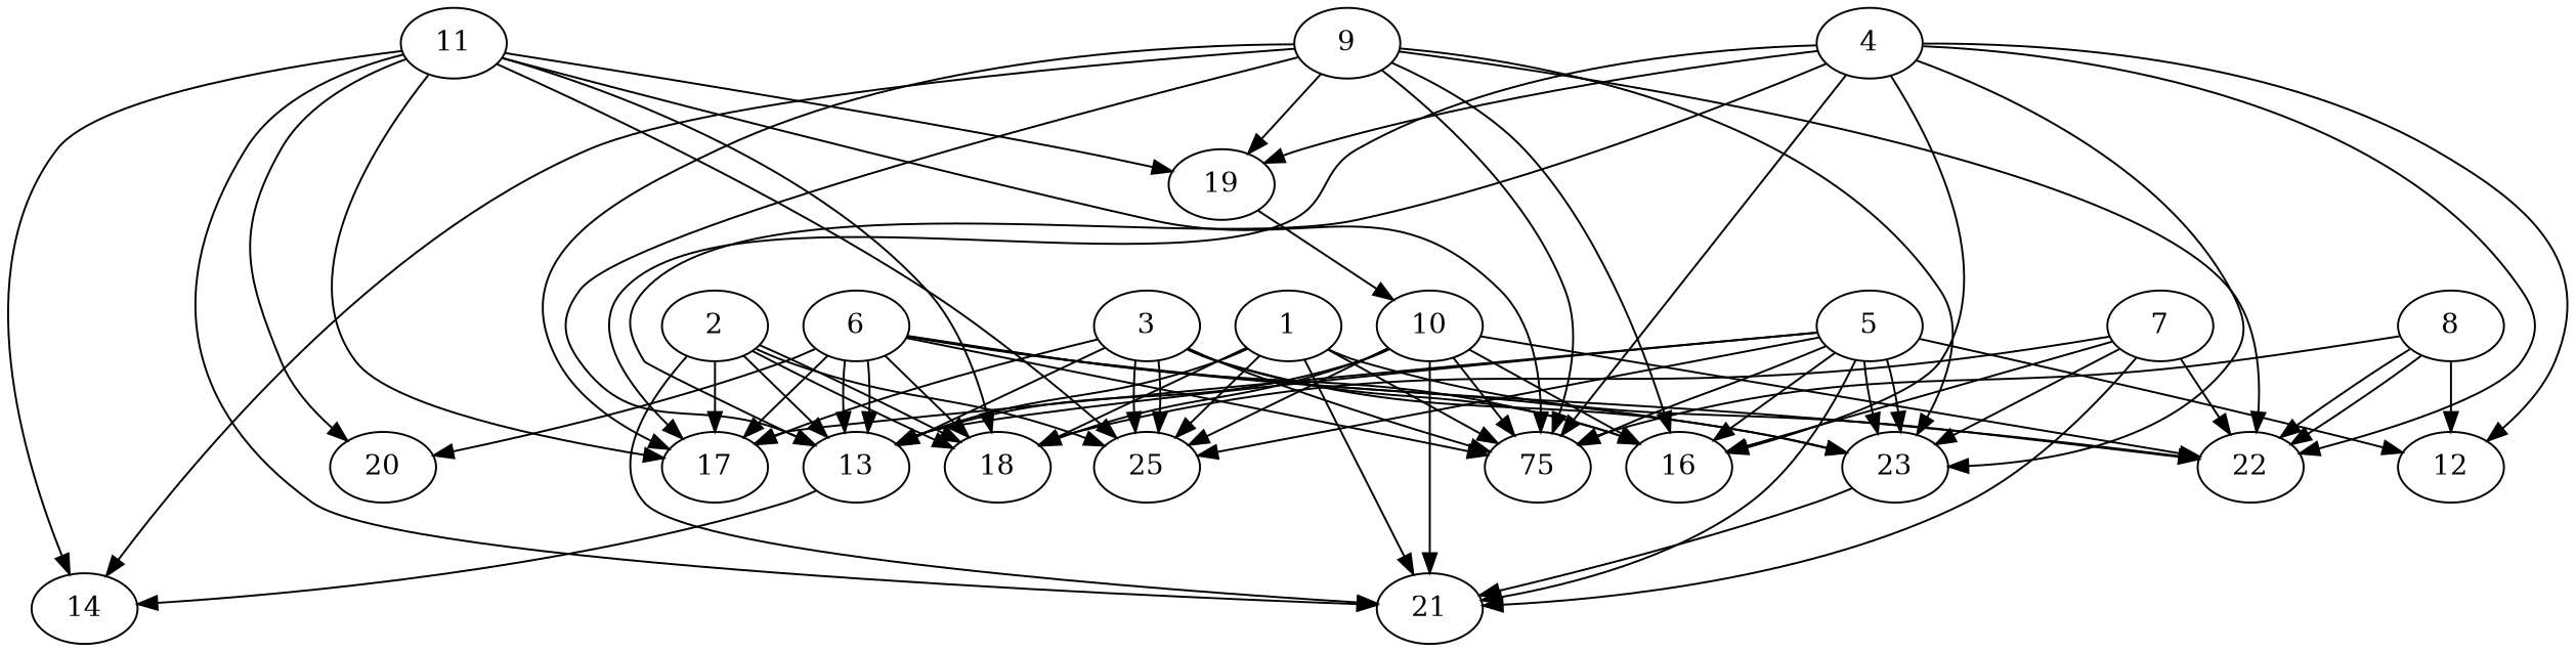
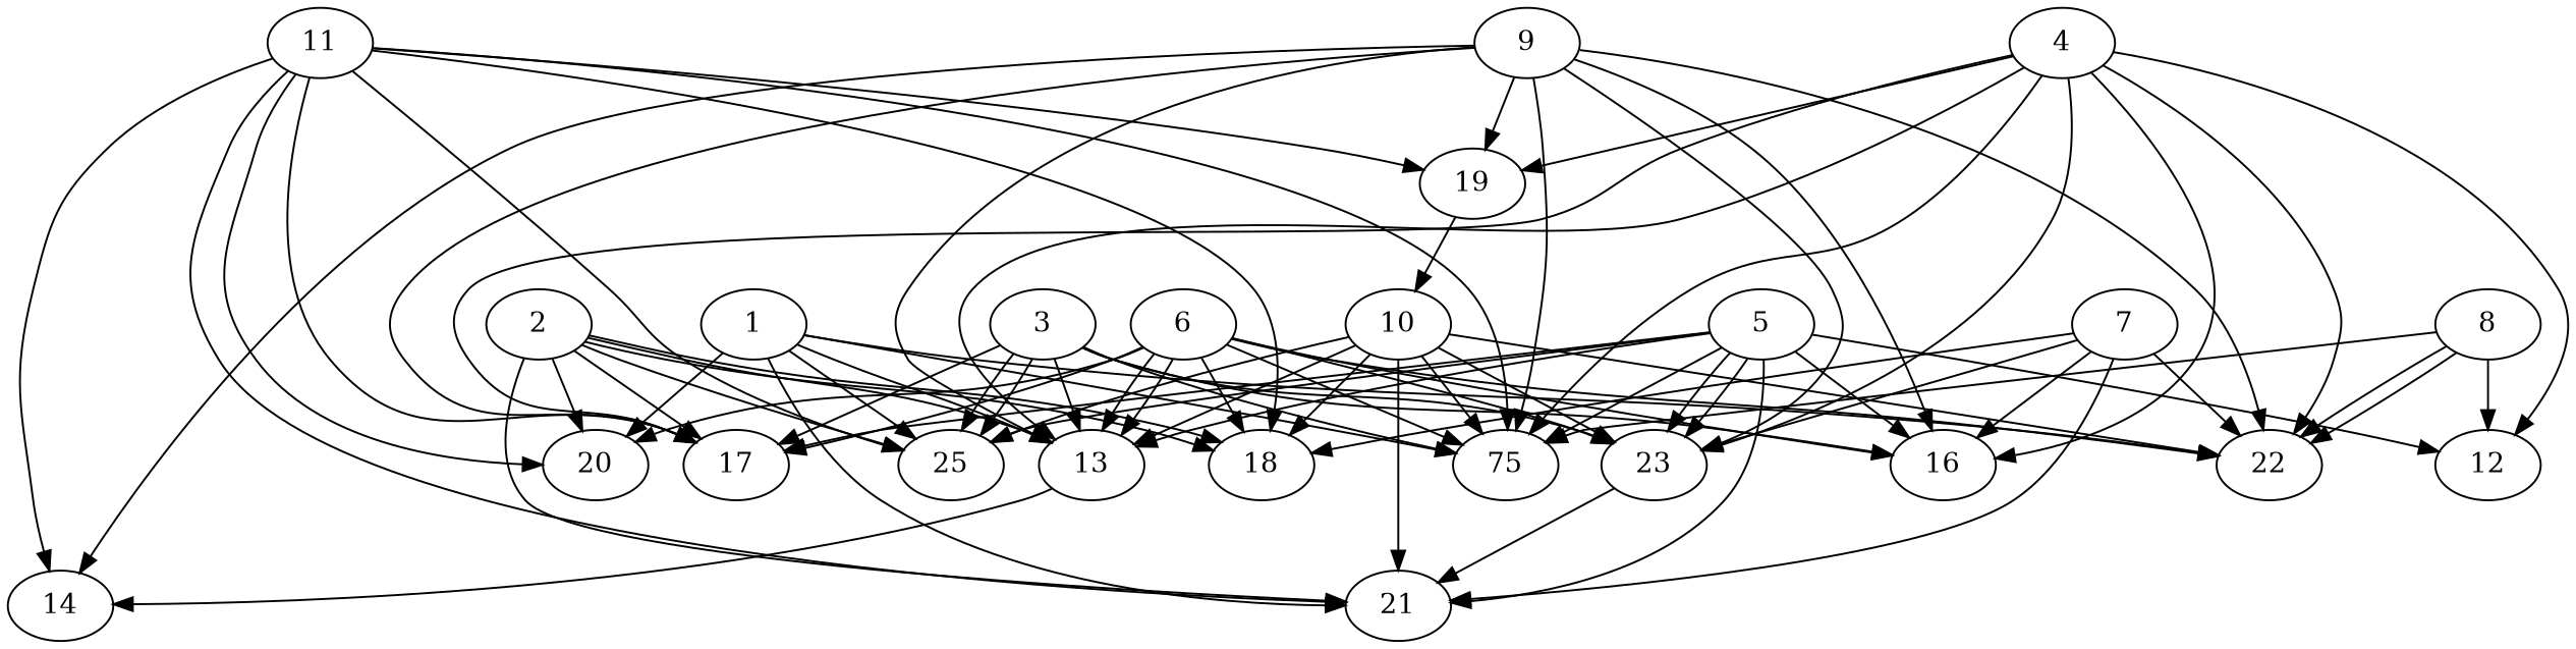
  digraph {
    node [alpha=0.08]
    1 [alpha=0.15 expect_size=34938880]
    13 [alpha=0.10 expect_size=48561152]
    n3 [alpha=0.12 expect_size=39245824 label=75]
    18 [alpha=0.04 expect_size=45148160]
    21 [alpha=0.19 expect_size=25868288]
    22 [alpha=0.09 expect_size=44463104]
    25 [expect_size=28540928]
    14 [expect_size=13276160]
    17 [alpha=0.05 expect_size=17057792]
    2 [alpha=0.07 expect_size=46233600]
    20 [alpha=0.06 expect_size=7513088]
    3 [alpha=0.05 expect_size=6786048]
    16 [alpha=0.07 expect_size=20074496]
    23 [alpha=0.20 expect_size=34806784]
    4 [alpha=0.11 expect_size=38692864]
    12 [alpha=0.16 expect_size=31185920]
    19 [alpha=0.05 expect_size=42724352]
    10 [expect_size=51720192]
    5 [alpha=0.12 expect_size=48259072]
    6 [alpha=0.19 expect_size=27658240]
    7 [alpha=0.12 expect_size=49103872]
    8 [alpha=0.19 expect_size=45246464]
    9 [alpha=0.05 expect_size=21671936]
    11 [expect_size=42090496]
    1 -> 13
    1 -> n3
-   1 -> 18
+   1 -> 20
    1 -> 21
    1 -> 22
    1 -> 25
    13 -> 14
    2 -> 13
    2 -> 18
    2 -> 18
    2 -> 21
    2 -> 25
    2 -> 17
+   2 -> 20
    3 -> 13
    3 -> n3
    3 -> 25
    3 -> 25
    3 -> 17
    3 -> 16
    3 -> 23
    23 -> 21
    4 -> 13
    4 -> n3
    4 -> 22
    4 -> 17
    4 -> 16
    4 -> 23
    4 -> 12
    4 -> 19
    19 -> 10
    10 -> 13
    10 -> n3
    10 -> 18
    10 -> 21
    10 -> 22
    10 -> 25
-   10 -> 16
+   10 -> 23
    5 -> 13
    5 -> n3
    5 -> 21
    5 -> 25
    5 -> 17
    5 -> 16
    5 -> 23
    5 -> 23
    5 -> 12
    6 -> 13
    6 -> 13
    6 -> n3
    6 -> 18
    6 -> 22
    6 -> 17
    6 -> 20
    6 -> 16
    6 -> 23
    7 -> 18
    7 -> 21
    7 -> 22
    7 -> 16
    7 -> 23
    8 -> n3
    8 -> 22
    8 -> 22
    8 -> 12
    9 -> 13
    9 -> n3
    9 -> 22
    9 -> 14
    9 -> 17
    9 -> 16
    9 -> 23
    9 -> 19
    11 -> n3
    11 -> 18
    11 -> 21
    11 -> 25
    11 -> 14
    11 -> 17
    11 -> 20
    11 -> 19
  }
